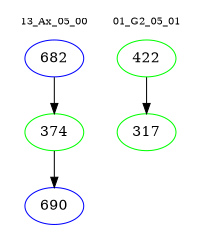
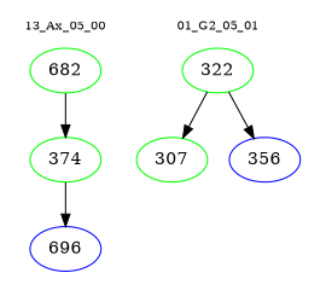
  digraph {
    fontname="DejaVu Serif"
    node [color=green fontname="DejaVu Serif"]
    edge [color=black fontname="DejaVu Serif"]
-   n1 [color=blue label=682]
+   n1 [label=682]
    n2 [label=374]
-   n3 [color=blue label=690]
-   n4 [label=317]
-   n5 [label=422]
+   n3 [color=blue label=696]
+   n4 [label=307]
+   n5 [label=322]
+   n6 [color=blue label=356]
    subgraph cluster_1 {
      color=white
      fontsize=10
      label="13_Ax_05_00"
      n1
      n2
      n3
    }
    subgraph cluster_2 {
      color=white
      fontsize=10
      label="01_G2_05_01"
      n4
      n5
+     n6
    }
    n1 -> n2
    n2 -> n3
    n5 -> n4
+   n5 -> n6
  }
